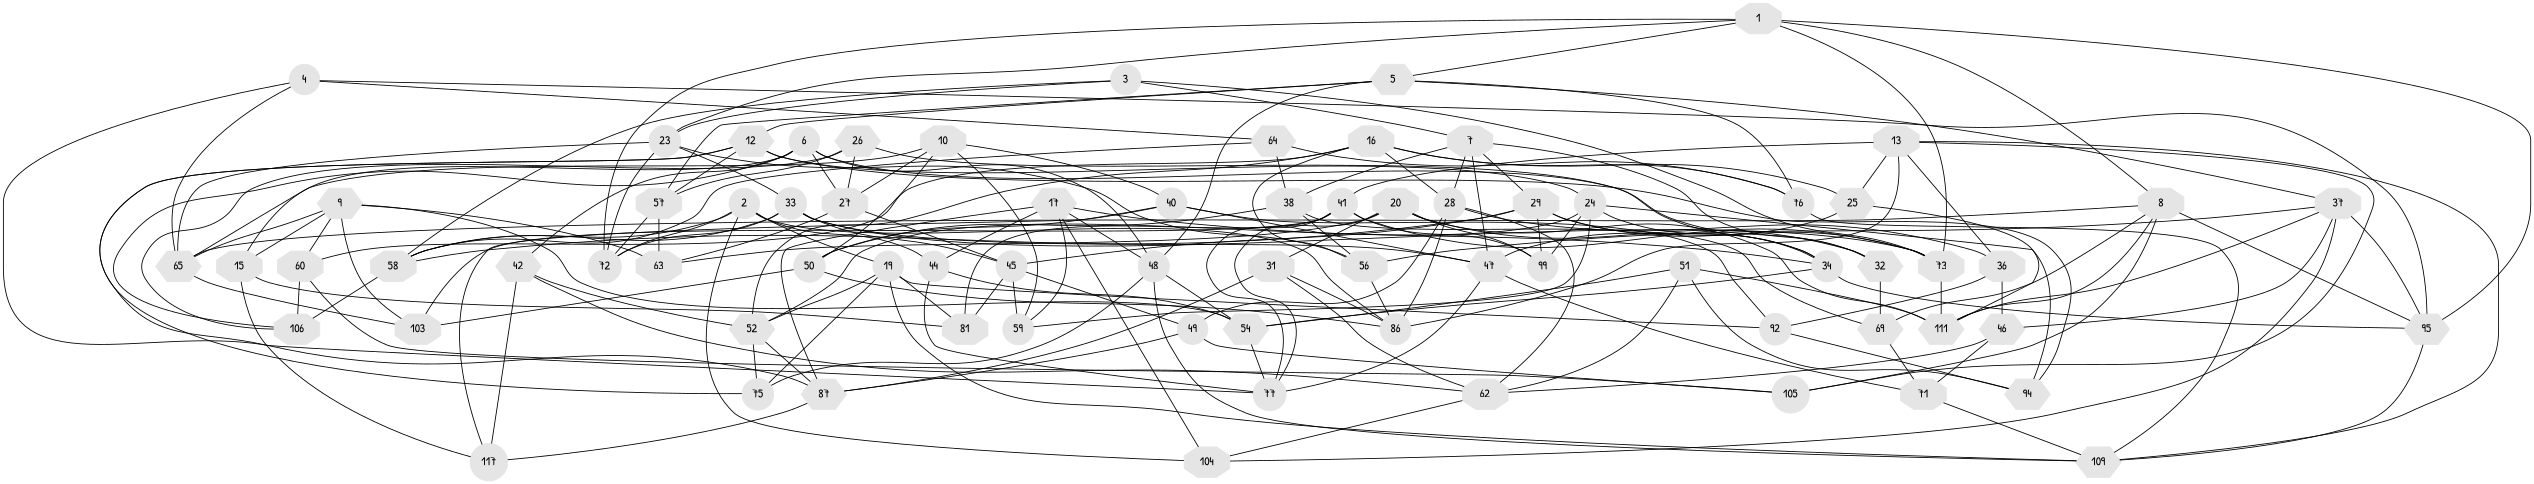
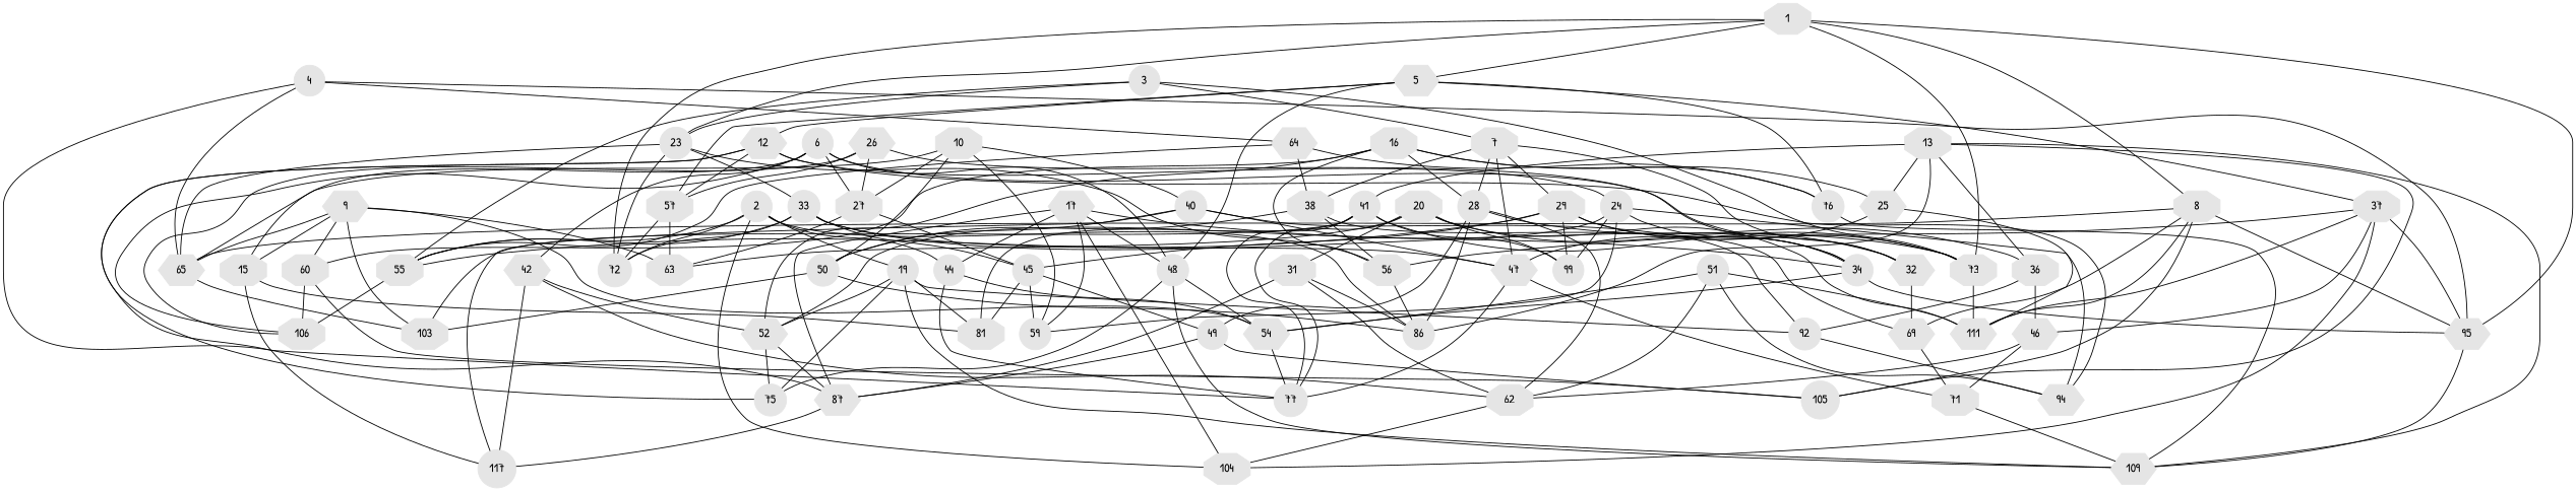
  graph {
    fontname="Patrick Hand"
    node [color=gray90 fontname="Patrick Hand" shape=circle style=filled]
    edge [fontname="Patrick Hand"]
    1 [shape=octagon super="+11"]
    5 [shape=hexagon super="+35"]
    8 [shape=octagon super="+118"]
    23 [super="+100"]
    72 [super="+110"]
    73 [shape=octagon super="+84"]
    95 [shape=hexagon super="+115"]
    12 [shape=hexagon super="+112"]
    37 [shape=octagon super="+64"]
    48 [super="+101"]
    57 [shape=octagon super="+89"]
    76
    65 [shape=hexagon super="+79"]
    69 [shape=hexagon]
    105
    111 [shape=hexagon super="+113"]
    56 [shape=octagon super="+78"]
    33 [super="+97"]
    109 [shape=hexagon super="+114"]
    2 [super="+70"]
    19 [super="+83"]
    44
-   55 [shape=octagon super="+80" label=58]
+   55 [shape=octagon super="+80"]
    86 [super="+102"]
    104 [shape=octagon]
    75
    81 [shape=octagon]
    52 [shape=hexagon super="+61"]
    92
    77 [super="+88"]
    54 [shape=hexagon super="+67"]
    106 [shape=octagon]
    7 [shape=octagon super="+22"]
    32 [shape=hexagon]
    28 [super="+107"]
    29 [shape=octagon super="+39"]
    38 [shape=octagon super="+66"]
    47 [shape=hexagon super="+85"]
    3
    4
    n41 [label=64 shape=hexagon]
    103 [shape=octagon]
    24 [super="+53"]
    87 [shape=hexagon super="+98"]
    94 [shape=hexagon]
    46 [shape=hexagon]
    63 [shape=octagon]
    6 [super="+18"]
    15 [shape=octagon]
    27 [shape=octagon super="+91"]
    42 [shape=hexagon]
    117
    45 [super="+116"]
    62 [shape=octagon super="+74"]
    36 [shape=octagon]
    49
    34 [super="+43"]
    99
    50 [super="+93"]
    71 [shape=octagon]
    9 [shape=hexagon super="+30"]
    60 [shape=octagon]
    10 [shape=octagon super="+96"]
    40 [super="+58"]
    59
    13 [shape=octagon super="+82"]
    25 [shape=hexagon]
    41 [super="+108"]
    16 [shape=octagon super="+21"]
    17 [shape=hexagon super="+90"]
    20 [shape=octagon super="+68"]
    31 [shape=octagon]
    26 [shape=hexagon]
    51
    1 -- 5
    1 -- 8
    1 -- 23
    1 -- 72
    1 -- 73
    1 -- 95
    5 -- 12
    5 -- 37
    5 -- 48
    5 -- 57
    5 -- 76
    8 -- 95
    8 -- 65
    8 -- 69
    8 -- 105
    8 -- 111
    23 -- 72
    23 -- 65
    23 -- 56
    23 -- 33
    73 -- 111
    95 -- 109
    12 -- 57
    12 -- 75
    12 -- 24
    12 -- 87
    12 -- 94
    37 -- 95
    37 -- 111
    37 -- 56
    37 -- 104
    37 -- 46
    48 -- 109
    48 -- 75
    48 -- 54
    57 -- 72 [weight=2]
    57 -- 63
    76 -- 109
    65 -- 103
    69 -- 71
    56 -- 86
    33 -- 72
    33 -- 73
    33 -- 55
    33 -- 47
    33 -- 45
    2 -- 72
    2 -- 19
    2 -- 44
    2 -- 55
    2 -- 86
    2 -- 104
    19 -- 109
    19 -- 75
    19 -- 81
    19 -- 52
    19 -- 92
    44 -- 77
    44 -- 54
    55 -- 106
    52 -- 75
    52 -- 87
    92 -- 94
    54 -- 77
    7 -- 32
    7 -- 28
    7 -- 29
    7 -- 38
    7 -- 47
    32 -- 69
    28 -- 86
    28 -- 62
    28 -- 36
    28 -- 49
    29 -- 73
    29 -- 55
    29 -- 45
    29 -- 34
    29 -- 99
    38 -- 69
    38 -- 56 [weight=2]
    38 -- 50
    47 -- 77
    47 -- 71
    3 -- 23
    3 -- 73
    3 -- 55
    3 -- 7
    4 -- 95
    4 -- 65
    4 -- 77
    4 -- n41
    n41 -- 76
    n41 -- 55
    n41 -- 38
    24 -- 52
    24 -- 94
    24 -- 34
    24 -- 99
    24 -- 59
    87 -- 117
    46 -- 62
    46 -- 71
    6 -- 48
    6 -- 106
    6 -- 32
    6 -- 15
    6 -- 27
    6 -- 42
    15 -- 81
    15 -- 117
    27 -- 63
    27 -- 45
    42 -- 52
    42 -- 117
    42 -- 62
    45 -- 81
    45 -- 49
    45 -- 59
    62 -- 104
    36 -- 92
    36 -- 46
    49 -- 105
    49 -- 87
    34 -- 95
    34 -- 54
    50 -- 86
    50 -- 103
    71 -- 109
    9 -- 65
    9 -- 54
    9 -- 103
    9 -- 63
    9 -- 15
    9 -- 60
    60 -- 105
    60 -- 106
    10 -- 65
    10 -- 27 [weight=2]
    10 -- 50
    10 -- 40
    10 -- 59
    40 -- 92
    40 -- 47
    40 -- 117
    40 -- 50 [weight=2]
    13 -- 105
    13 -- 109
    13 -- 86
    13 -- 36
    13 -- 25
    13 -- 41
    25 -- 111
    25 -- 47
    41 -- 73
    41 -- 81
    41 -- 77
    41 -- 103
    41 -- 99
    16 -- 76
    16 -- 56
    16 -- 52
    16 -- 28
    16 -- 60
    16 -- 25
    17 -- 48
    17 -- 44
    17 -- 104
    17 -- 87
    17 -- 34
    17 -- 59
    20 -- 111
    20 -- 77
    20 -- 32
    20 -- 63
    20 -- 99
    20 -- 31
    31 -- 86
    31 -- 87
    31 -- 62
    26 -- 57
    26 -- 106
    26 -- 27
    26 -- 34
    51 -- 111
    51 -- 54
    51 -- 94
    51 -- 62
  }
